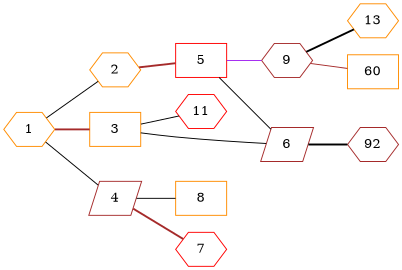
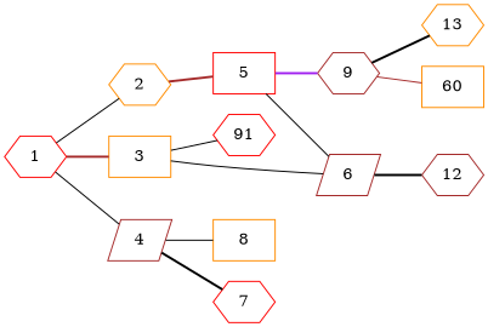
  graph {
    rankdir=LR
    node [chem=C color=darkorange shape=hexagon]
    edge [color=black style=solid valence=1]
    2 [chem=O]
-   1
+   1 [color=red]
    3 [shape=box]
    4 [chem=N color=brown shape=parallelogram]
    5 [color=red shape=box]
    6 [color=brown shape=parallelogram]
-   11 [chem=H color=red]
+   11 [chem=H color=red label=91]
    7 [chem=O color=red]
    8 [chem=O shape=box]
    9 [color=brown]
-   12 [chem=H color=brown label=92]
+   12 [chem=H color=brown]
    n12 [chem=O label=60 shape=box]
    13 [chem=H]
    2 -- 5 [color=brown style=bold]
    1 -- 2
    1 -- 3 [color=brown style=bold valence=2]
    1 -- 4
    3 -- 6
    3 -- 11
-   4 -- 7 [color=brown style=bold valence=2]
+   4 -- 7 [style=bold valence=2]
    4 -- 8
    5 -- 6 [valence=2]
-   5 -- 9 [color=purple]
+   5 -- 9 [color=purple style=bold]
    6 -- 12 [style=bold]
    9 -- n12 [color=brown valence=2]
    9 -- 13 [style=bold]
  }
